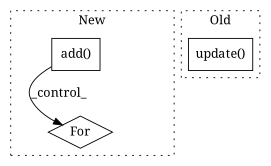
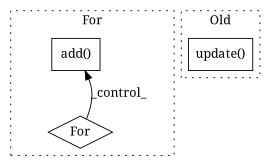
  digraph {
    fontname="Noto Serif"
    node [a=75 shape=box fontname="Noto Serif"]
    n1 [l="12,1" label="add()" s="4026,4050"]
    n2 [a=107 l="4,10" label=For s="3966,4016" shape=diamond]
    n3 [l="19,1" label="update()" s="3706,3739"]
    subgraph cluster_1 {
-     label=New
+     label=For
      style=dotted
      n1
      n2
    }
    subgraph cluster_2 {
      label=Old
      style=dotted
      n3
    }
-   n1 -> n2 [label=_control_ fontname="Noto Serif"]
+   n2 -> n1 [label=_control_ fontname="Noto Serif"]
  }
